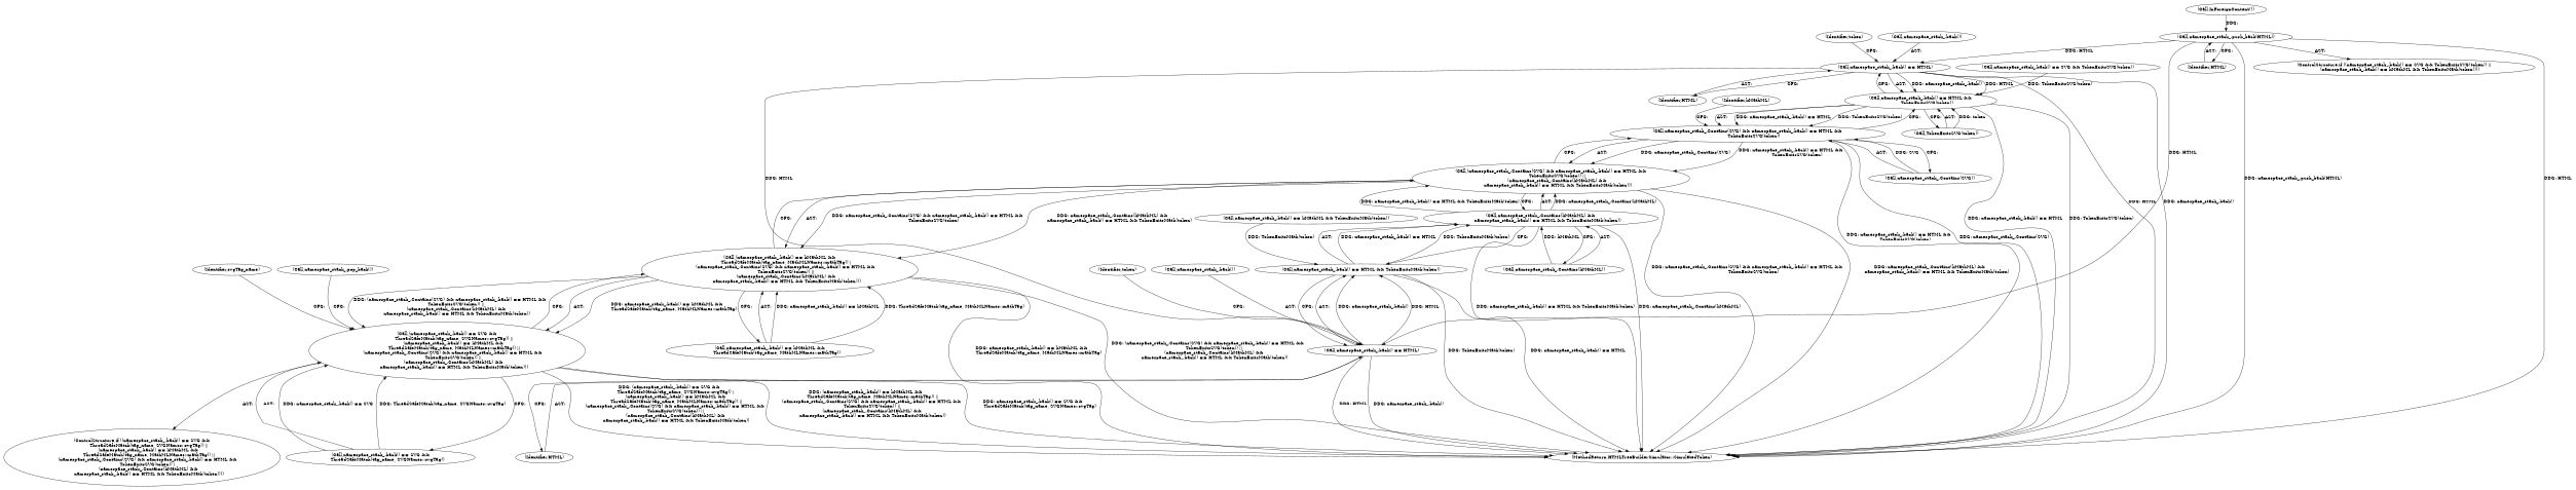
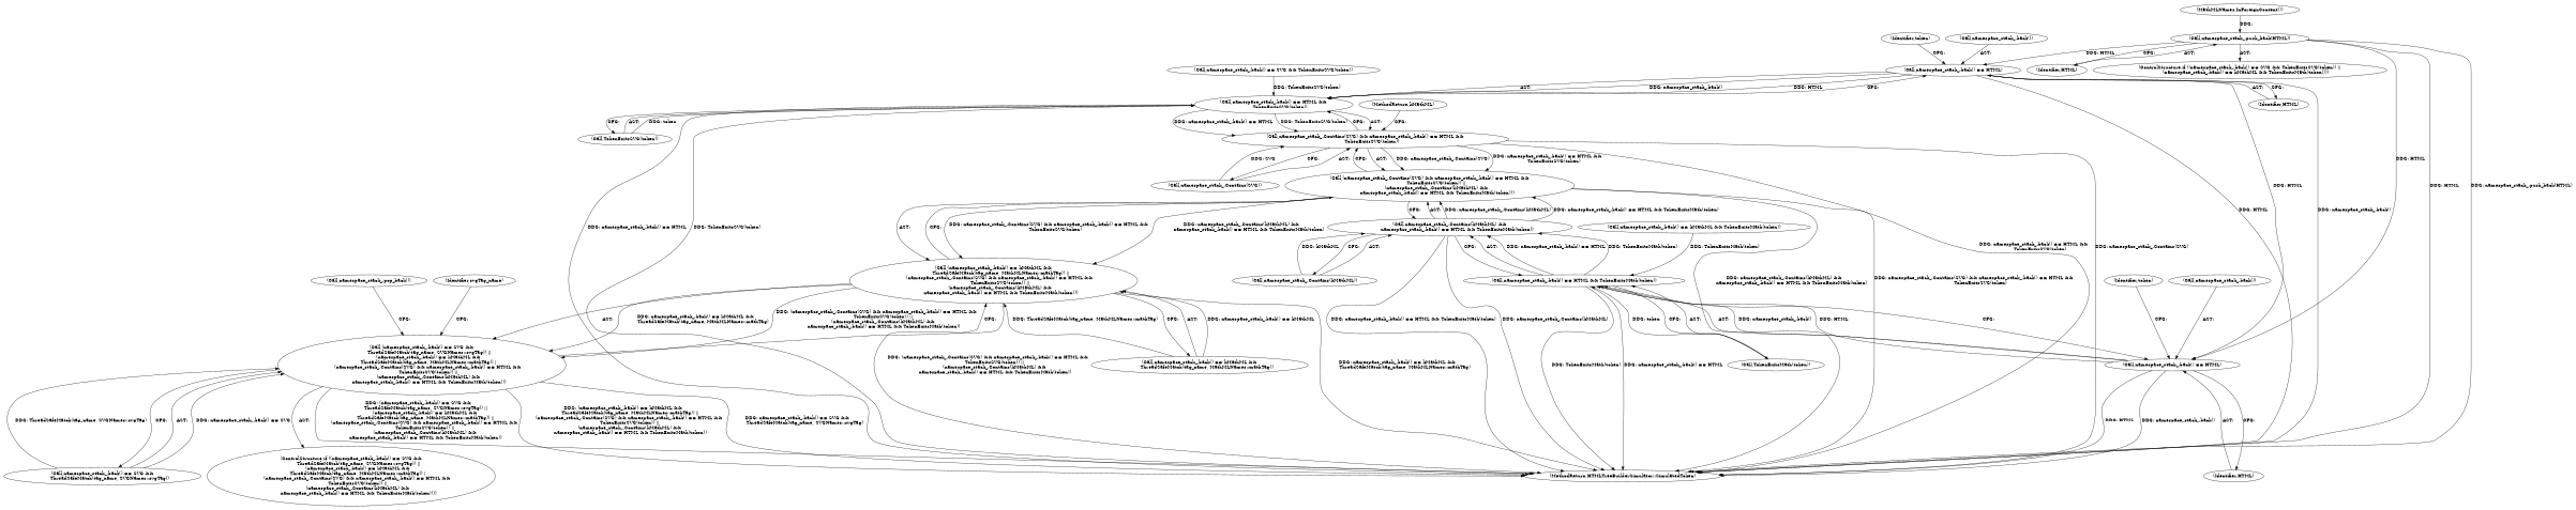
  digraph {
    n1 [label="(Call,namespace_stack_.back() == HTML)"]
    n2 [label="(Call,namespace_stack_.back() == HTML &&\n         TokenExitsSVG(token))"]
    n3 [label="(Call,namespace_stack_.back() == HTML)"]
    n4 [label="(Identifier,HTML)"]
    n5 [label="(MethodReturn,HTMLTreeBuilderSimulator::SimulatedToken)"]
    n6 [label="(Call,namespace_stack_.Contains(SVG) && namespace_stack_.back() == HTML &&\n         TokenExitsSVG(token))"]
    n7 [label="(Call,TokenExitsSVG(token))"]
    n8 [label="(Call,namespace_stack_.back() == HTML && TokenExitsMath(token))"]
    n9 [label="(Identifier,HTML)"]
    n10 [label="(Call,namespace_stack_.push_back(HTML))"]
    n11 [label="(Identifier,HTML)"]
    n12 [label="(ControlStructure,if ((namespace_stack_.back() == SVG && TokenExitsSVG(token)) ||\n        (namespace_stack_.back() == kMathML && TokenExitsMath(token))))"]
    n13 [label="(Call,(namespace_stack_.Contains(SVG) && namespace_stack_.back() == HTML &&\n         TokenExitsSVG(token)) ||\n         (namespace_stack_.Contains(kMathML) &&\n          namespace_stack_.back() == HTML && TokenExitsMath(token)))"]
    n14 [label="(Call,namespace_stack_.Contains(SVG))"]
    n15 [label="(Call,(namespace_stack_.back() == kMathML &&\n          ThreadSafeMatch(tag_name, MathMLNames::mathTag)) ||\n        (namespace_stack_.Contains(SVG) && namespace_stack_.back() == HTML &&\n         TokenExitsSVG(token)) ||\n         (namespace_stack_.Contains(kMathML) &&\n          namespace_stack_.back() == HTML && TokenExitsMath(token)))"]
    n16 [label="(Call,namespace_stack_.Contains(kMathML) &&\n          namespace_stack_.back() == HTML && TokenExitsMath(token))"]
    n17 [label="(Call,(namespace_stack_.back() == SVG &&\n          ThreadSafeMatch(tag_name, SVGNames::svgTag)) ||\n         (namespace_stack_.back() == kMathML &&\n          ThreadSafeMatch(tag_name, MathMLNames::mathTag)) ||\n        (namespace_stack_.Contains(SVG) && namespace_stack_.back() == HTML &&\n         TokenExitsSVG(token)) ||\n         (namespace_stack_.Contains(kMathML) &&\n          namespace_stack_.back() == HTML && TokenExitsMath(token)))"]
    n18 [label="(Call,namespace_stack_.back() == kMathML &&\n          ThreadSafeMatch(tag_name, MathMLNames::mathTag))"]
    n19 [label="(Call,namespace_stack_.Contains(kMathML))"]
    n20 [label="(ControlStructure,if ((namespace_stack_.back() == SVG &&\n          ThreadSafeMatch(tag_name, SVGNames::svgTag)) ||\n         (namespace_stack_.back() == kMathML &&\n          ThreadSafeMatch(tag_name, MathMLNames::mathTag)) ||\n        (namespace_stack_.Contains(SVG) && namespace_stack_.back() == HTML &&\n         TokenExitsSVG(token)) ||\n         (namespace_stack_.Contains(kMathML) &&\n          namespace_stack_.back() == HTML && TokenExitsMath(token))))"]
    n21 [label="(Call,namespace_stack_.back() == SVG &&\n          ThreadSafeMatch(tag_name, SVGNames::svgTag))"]
+   n22 [label="(Call,TokenExitsMath(token))"]
    n23 [label="(Identifier,token)"]
    n24 [label="(Identifier,token)"]
-   n25 [label="(Call,InForeignContent())"]
+   n25 [label="(MathMLNames,InForeignContent())"]
    n26 [label="(Identifier,svgTag_name)"]
    n27 [label="(Call,namespace_stack_.back())"]
    n28 [label="(Call,namespace_stack_.pop_back())"]
-   n29 [label="(Identifier,kMathML)"]
+   n29 [label="(MethodReturn,kMathML)"]
    n30 [label="(Call,namespace_stack_.back() == SVG && TokenExitsSVG(token))"]
    n31 [label="(Call,namespace_stack_.back())"]
    n32 [label="(Call,namespace_stack_.back() == kMathML && TokenExitsMath(token))"]
    n1 -> n2 [label="AST: "]
    n1 -> n2 [label="DDG: namespace_stack_.back()"]
    n1 -> n2 [label="DDG: HTML"]
    n1 -> n3 [label="DDG: HTML"]
    n1 -> n4 [label="CFG: "]
    n1 -> n5 [label="DDG: HTML"]
    n1 -> n5 [label="DDG: namespace_stack_.back()"]
    n2 -> n1 [label="CFG: "]
    n2 -> n5 [label="DDG: namespace_stack_.back() == HTML"]
    n2 -> n5 [label="DDG: TokenExitsSVG(token)"]
    n2 -> n6 [label="AST: "]
    n2 -> n6 [label="DDG: namespace_stack_.back() == HTML"]
    n2 -> n6 [label="DDG: TokenExitsSVG(token)"]
    n2 -> n7 [label="CFG: "]
    n3 -> n5 [label="DDG: namespace_stack_.back()"]
    n3 -> n5 [label="DDG: HTML"]
    n3 -> n8 [label="AST: "]
    n3 -> n8 [label="DDG: namespace_stack_.back()"]
    n3 -> n8 [label="DDG: HTML"]
    n3 -> n9 [label="CFG: "]
    n4 -> n1 [label="AST: "]
    n6 -> n2 [label="CFG: "]
    n6 -> n5 [label="DDG: namespace_stack_.Contains(SVG)"]
    n6 -> n5 [label="DDG: namespace_stack_.back() == HTML &&\n         TokenExitsSVG(token)"]
    n6 -> n13 [label="AST: "]
    n6 -> n13 [label="DDG: namespace_stack_.Contains(SVG)"]
    n6 -> n13 [label="DDG: namespace_stack_.back() == HTML &&\n         TokenExitsSVG(token)"]
    n6 -> n14 [label="CFG: "]
    n7 -> n2 [label="AST: "]
    n7 -> n2 [label="DDG: token"]
    n8 -> n3 [label="CFG: "]
    n8 -> n5 [label="DDG: namespace_stack_.back() == HTML"]
    n8 -> n5 [label="DDG: TokenExitsMath(token)"]
    n8 -> n16 [label="AST: "]
    n8 -> n16 [label="DDG: namespace_stack_.back() == HTML"]
    n8 -> n16 [label="DDG: TokenExitsMath(token)"]
+   n8 -> n22 [label="CFG: "]
    n9 -> n3 [label="AST: "]
    n10 -> n1 [label="DDG: HTML"]
    n10 -> n3 [label="DDG: HTML"]
    n10 -> n5 [label="DDG: namespace_stack_.push_back(HTML)"]
    n10 -> n5 [label="DDG: HTML"]
    n10 -> n11 [label="CFG: "]
    n10 -> n12 [label="AST: "]
    n11 -> n10 [label="AST: "]
    n13 -> n5 [label="DDG: namespace_stack_.Contains(SVG) && namespace_stack_.back() == HTML &&\n         TokenExitsSVG(token)"]
    n13 -> n5 [label="DDG: namespace_stack_.Contains(kMathML) &&\n          namespace_stack_.back() == HTML && TokenExitsMath(token)"]
    n13 -> n6 [label="CFG: "]
    n13 -> n15 [label="AST: "]
    n13 -> n15 [label="DDG: namespace_stack_.Contains(SVG) && namespace_stack_.back() == HTML &&\n         TokenExitsSVG(token)"]
    n13 -> n15 [label="DDG: namespace_stack_.Contains(kMathML) &&\n          namespace_stack_.back() == HTML && TokenExitsMath(token)"]
    n13 -> n16 [label="CFG: "]
    n14 -> n6 [label="AST: "]
    n14 -> n6 [label="DDG: SVG"]
    n15 -> n5 [label="DDG: namespace_stack_.back() == kMathML &&\n          ThreadSafeMatch(tag_name, MathMLNames::mathTag)"]
    n15 -> n5 [label="DDG: (namespace_stack_.Contains(SVG) && namespace_stack_.back() == HTML &&\n         TokenExitsSVG(token)) ||\n         (namespace_stack_.Contains(kMathML) &&\n          namespace_stack_.back() == HTML && TokenExitsMath(token))"]
    n15 -> n13 [label="CFG: "]
    n15 -> n17 [label="AST: "]
    n15 -> n17 [label="DDG: namespace_stack_.back() == kMathML &&\n          ThreadSafeMatch(tag_name, MathMLNames::mathTag)"]
    n15 -> n17 [label="DDG: (namespace_stack_.Contains(SVG) && namespace_stack_.back() == HTML &&\n         TokenExitsSVG(token)) ||\n         (namespace_stack_.Contains(kMathML) &&\n          namespace_stack_.back() == HTML && TokenExitsMath(token))"]
    n15 -> n18 [label="CFG: "]
    n16 -> n5 [label="DDG: namespace_stack_.back() == HTML && TokenExitsMath(token)"]
    n16 -> n5 [label="DDG: namespace_stack_.Contains(kMathML)"]
    n16 -> n8 [label="CFG: "]
    n16 -> n13 [label="AST: "]
    n16 -> n13 [label="DDG: namespace_stack_.Contains(kMathML)"]
    n16 -> n13 [label="DDG: namespace_stack_.back() == HTML && TokenExitsMath(token)"]
    n16 -> n19 [label="CFG: "]
    n17 -> n5 [label="DDG: namespace_stack_.back() == SVG &&\n          ThreadSafeMatch(tag_name, SVGNames::svgTag)"]
    n17 -> n5 [label="DDG: (namespace_stack_.back() == SVG &&\n          ThreadSafeMatch(tag_name, SVGNames::svgTag)) ||\n         (namespace_stack_.back() == kMathML &&\n          ThreadSafeMatch(tag_name, MathMLNames::mathTag)) ||\n        (namespace_stack_.Contains(SVG) && namespace_stack_.back() == HTML &&\n         TokenExitsSVG(token)) ||\n         (namespace_stack_.Contains(kMathML) &&\n          namespace_stack_.back() == HTML && TokenExitsMath(token))"]
    n17 -> n5 [label="DDG: (namespace_stack_.back() == kMathML &&\n          ThreadSafeMatch(tag_name, MathMLNames::mathTag)) ||\n        (namespace_stack_.Contains(SVG) && namespace_stack_.back() == HTML &&\n         TokenExitsSVG(token)) ||\n         (namespace_stack_.Contains(kMathML) &&\n          namespace_stack_.back() == HTML && TokenExitsMath(token))"]
    n17 -> n15 [label="CFG: "]
    n17 -> n20 [label="AST: "]
    n17 -> n21 [label="CFG: "]
    n18 -> n15 [label="AST: "]
    n18 -> n15 [label="DDG: namespace_stack_.back() == kMathML"]
    n18 -> n15 [label="DDG: ThreadSafeMatch(tag_name, MathMLNames::mathTag)"]
    n19 -> n16 [label="AST: "]
    n19 -> n16 [label="DDG: kMathML"]
    n21 -> n17 [label="AST: "]
    n21 -> n17 [label="DDG: namespace_stack_.back() == SVG"]
    n21 -> n17 [label="DDG: ThreadSafeMatch(tag_name, SVGNames::svgTag)"]
+   n22 -> n8 [label="AST: "]
+   n22 -> n8 [label="DDG: token"]
    n23 -> n3 [label="CFG: "]
    n24 -> n1 [label="CFG: "]
    n25 -> n10 [label="DDG: "]
    n26 -> n17 [label="CFG: "]
    n27 -> n3 [label="AST: "]
    n28 -> n17 [label="CFG: "]
    n29 -> n6 [label="CFG: "]
    n30 -> n2 [label="DDG: TokenExitsSVG(token)"]
    n31 -> n1 [label="AST: "]
    n32 -> n8 [label="DDG: TokenExitsMath(token)"]
  }
